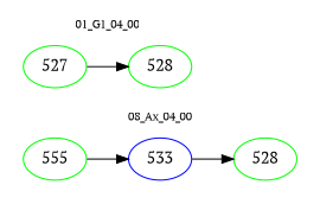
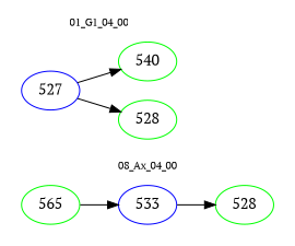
  digraph {
    fontname="PT Serif"
    rankdir=LR
    node [color=green fontname="PT Serif"]
    edge [color=black fontname="PT Serif"]
    n1 [color=blue label=533]
    n2 [label=528]
-   n3 [label=555]
-   n4 [label=527]
+   n3 [label=565]
+   n4 [color=blue label=527]
    n5 [label=528]
+   n6 [label=540]
    subgraph cluster_1 {
      color=white
      fontsize=10
      label="08_Ax_04_00"
      n1
      n2
      n3
    }
    subgraph cluster_2 {
      color=white
      fontsize=10
      label="01_G1_04_00"
      n4
      n5
+     n6
    }
    n1 -> n2
    n3 -> n1
    n4 -> n5
+   n4 -> n6
  }
